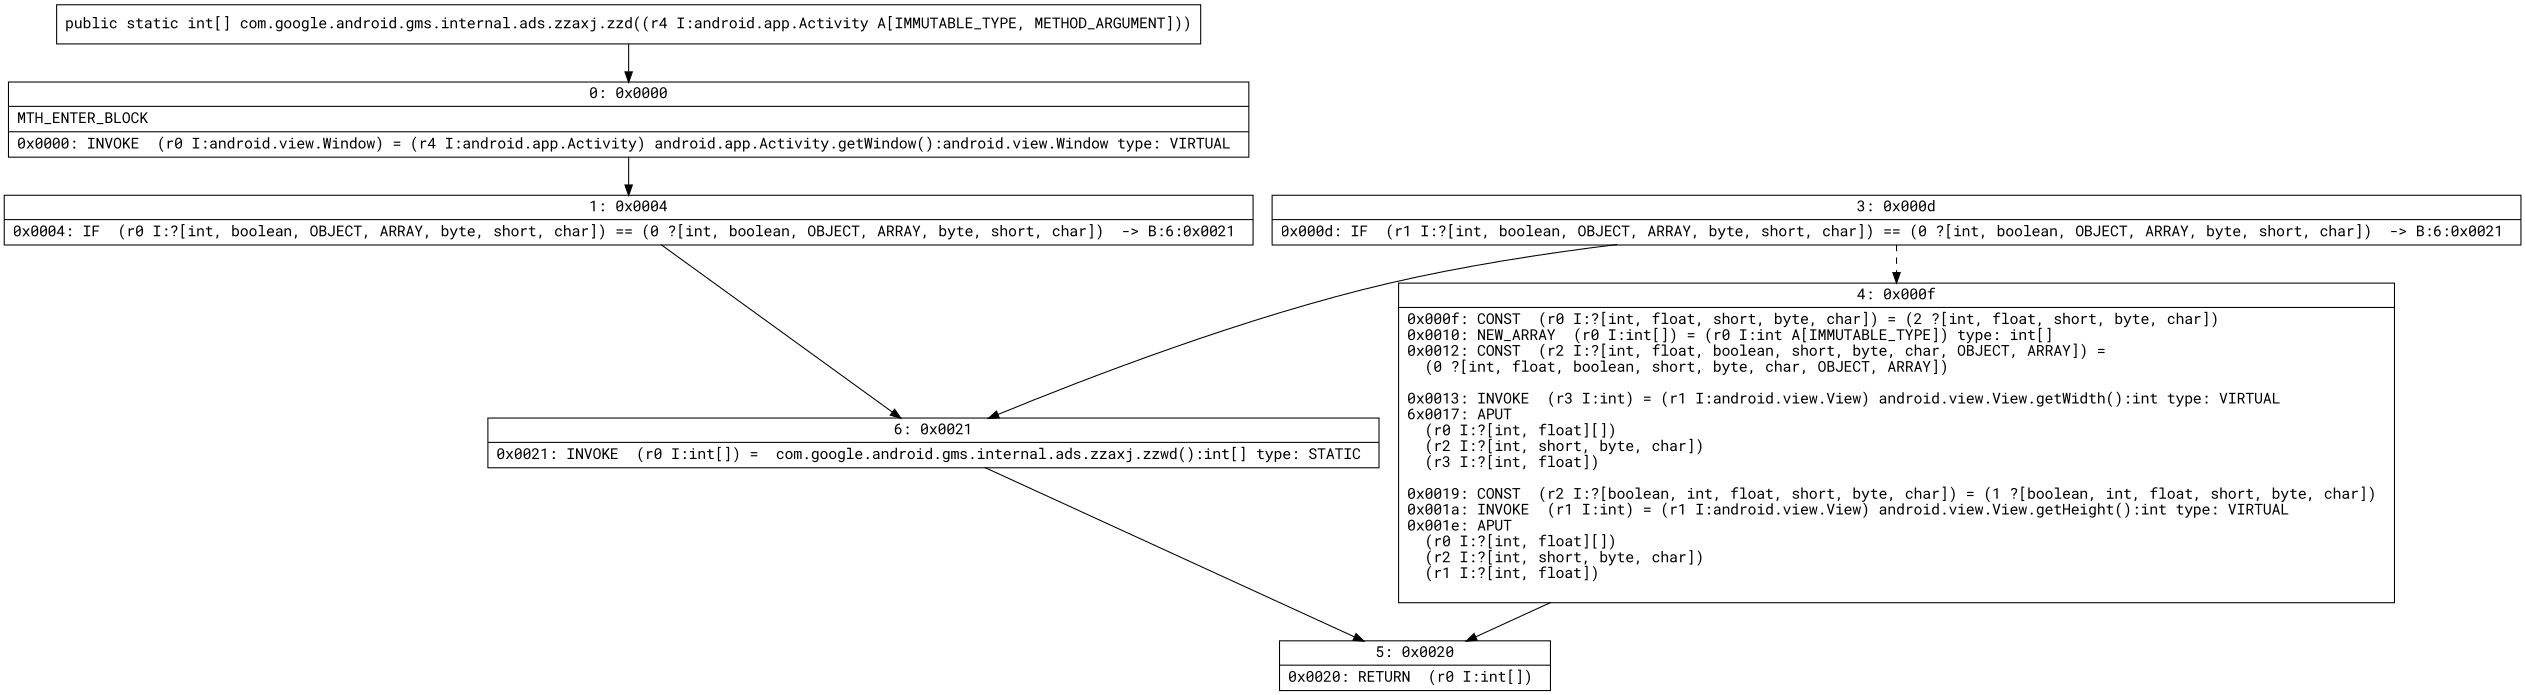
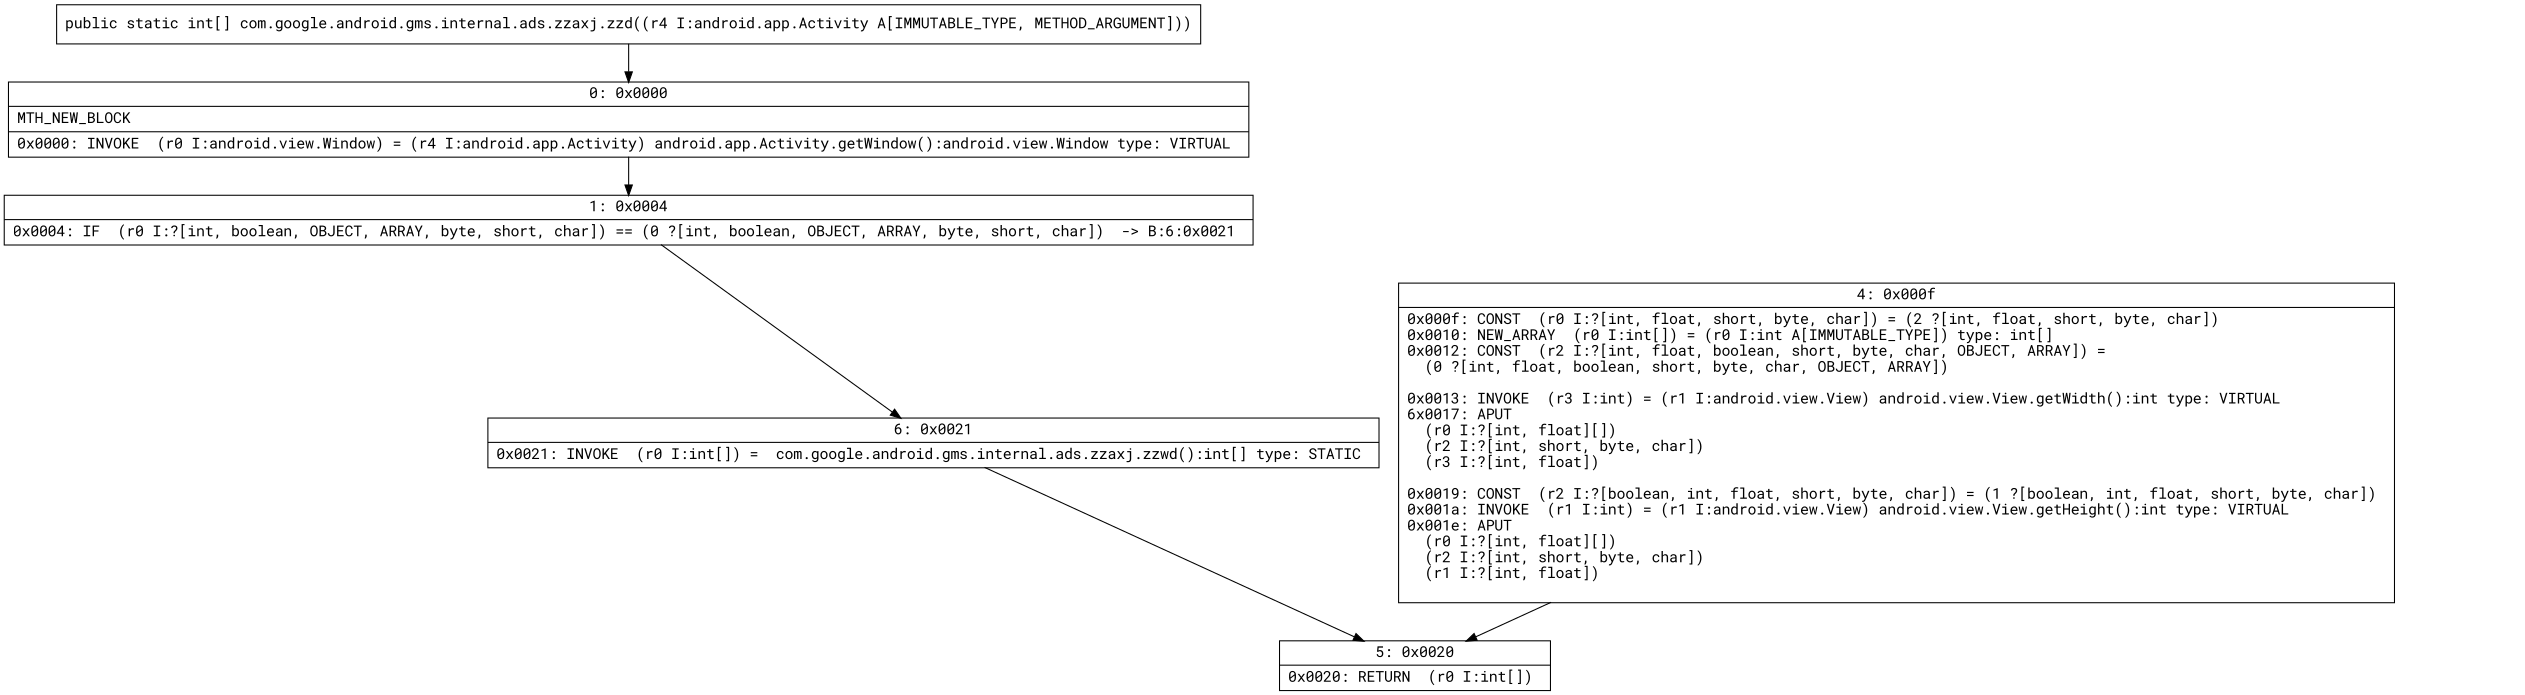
  digraph {
    fontname="Roboto Mono"
    node [fontname="Roboto Mono" shape=record]
    edge [fontname="Roboto Mono"]
-   n1 [label="{0\:\ 0x0000|MTH_ENTER_BLOCK\l|0x0000: INVOKE  (r0 I:android.view.Window) = (r4 I:android.app.Activity) android.app.Activity.getWindow():android.view.Window type: VIRTUAL \l}"]
+   n1 [label="{0\:\ 0x0000|MTH_NEW_BLOCK\l|0x0000: INVOKE  (r0 I:android.view.Window) = (r4 I:android.app.Activity) android.app.Activity.getWindow():android.view.Window type: VIRTUAL \l}"]
    n2 [label="{1\:\ 0x0004|0x0004: IF  (r0 I:?[int, boolean, OBJECT, ARRAY, byte, short, char]) == (0 ?[int, boolean, OBJECT, ARRAY, byte, short, char])  \-\> B:6:0x0021 \l}"]
    n3 [label="{6\:\ 0x0021|0x0021: INVOKE  (r0 I:int[]) =  com.google.android.gms.internal.ads.zzaxj.zzwd():int[] type: STATIC \l}"]
    n4 [label="{5\:\ 0x0020|0x0020: RETURN  (r0 I:int[]) \l}"]
-   n5 [label="{3\:\ 0x000d|0x000d: IF  (r1 I:?[int, boolean, OBJECT, ARRAY, byte, short, char]) == (0 ?[int, boolean, OBJECT, ARRAY, byte, short, char])  \-\> B:6:0x0021 \l}"]
    n6 [label="{4\:\ 0x000f|0x000f: CONST  (r0 I:?[int, float, short, byte, char]) = (2 ?[int, float, short, byte, char]) \l0x0010: NEW_ARRAY  (r0 I:int[]) = (r0 I:int A[IMMUTABLE_TYPE]) type: int[] \l0x0012: CONST  (r2 I:?[int, float, boolean, short, byte, char, OBJECT, ARRAY]) = \l  (0 ?[int, float, boolean, short, byte, char, OBJECT, ARRAY])\l \l0x0013: INVOKE  (r3 I:int) = (r1 I:android.view.View) android.view.View.getWidth():int type: VIRTUAL \l6x0017: APUT  \l  (r0 I:?[int, float][])\l  (r2 I:?[int, short, byte, char])\l  (r3 I:?[int, float])\l \l0x0019: CONST  (r2 I:?[boolean, int, float, short, byte, char]) = (1 ?[boolean, int, float, short, byte, char]) \l0x001a: INVOKE  (r1 I:int) = (r1 I:android.view.View) android.view.View.getHeight():int type: VIRTUAL \l0x001e: APUT  \l  (r0 I:?[int, float][])\l  (r2 I:?[int, short, byte, char])\l  (r1 I:?[int, float])\l \l}"]
    n7 [label="{public static int[] com.google.android.gms.internal.ads.zzaxj.zzd((r4 I:android.app.Activity A[IMMUTABLE_TYPE, METHOD_ARGUMENT])) }"]
    n1 -> n2
    n2 -> n3
    n3 -> n4
-   n5 -> n3
-   n5 -> n6 [style=dashed]
    n6 -> n4
    n7 -> n1
  }
